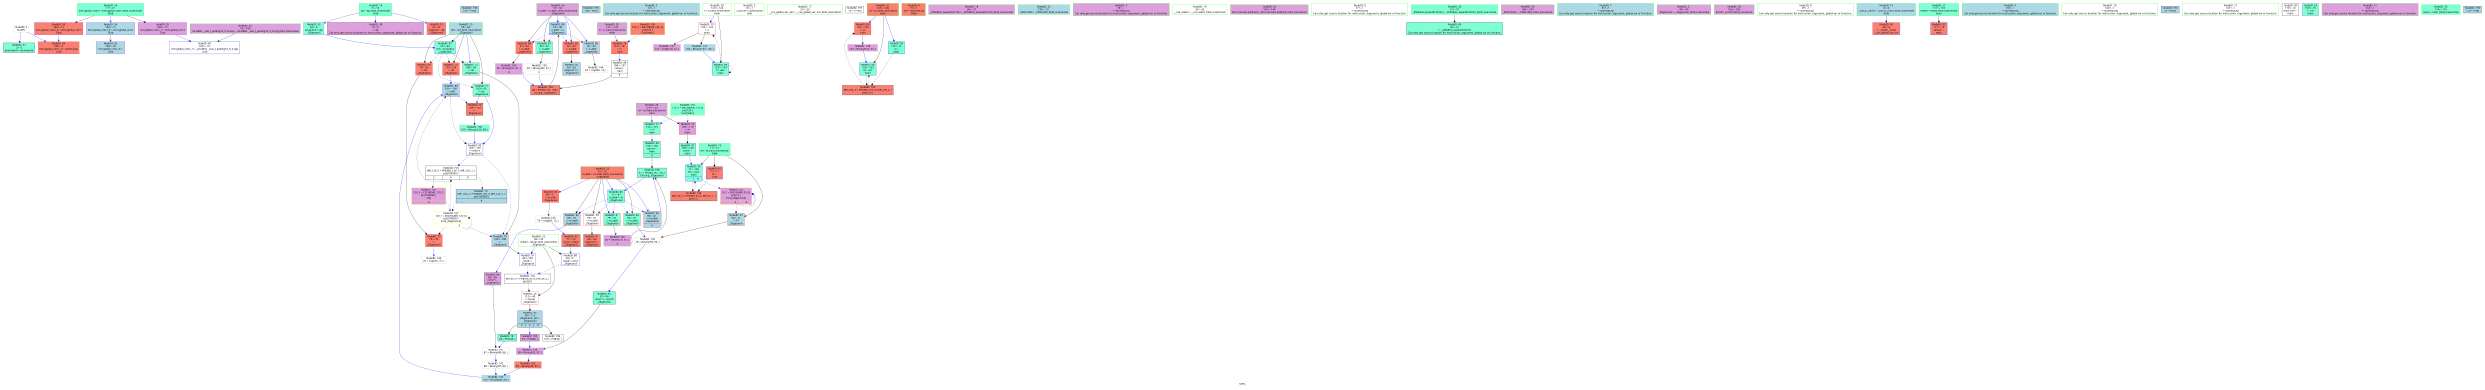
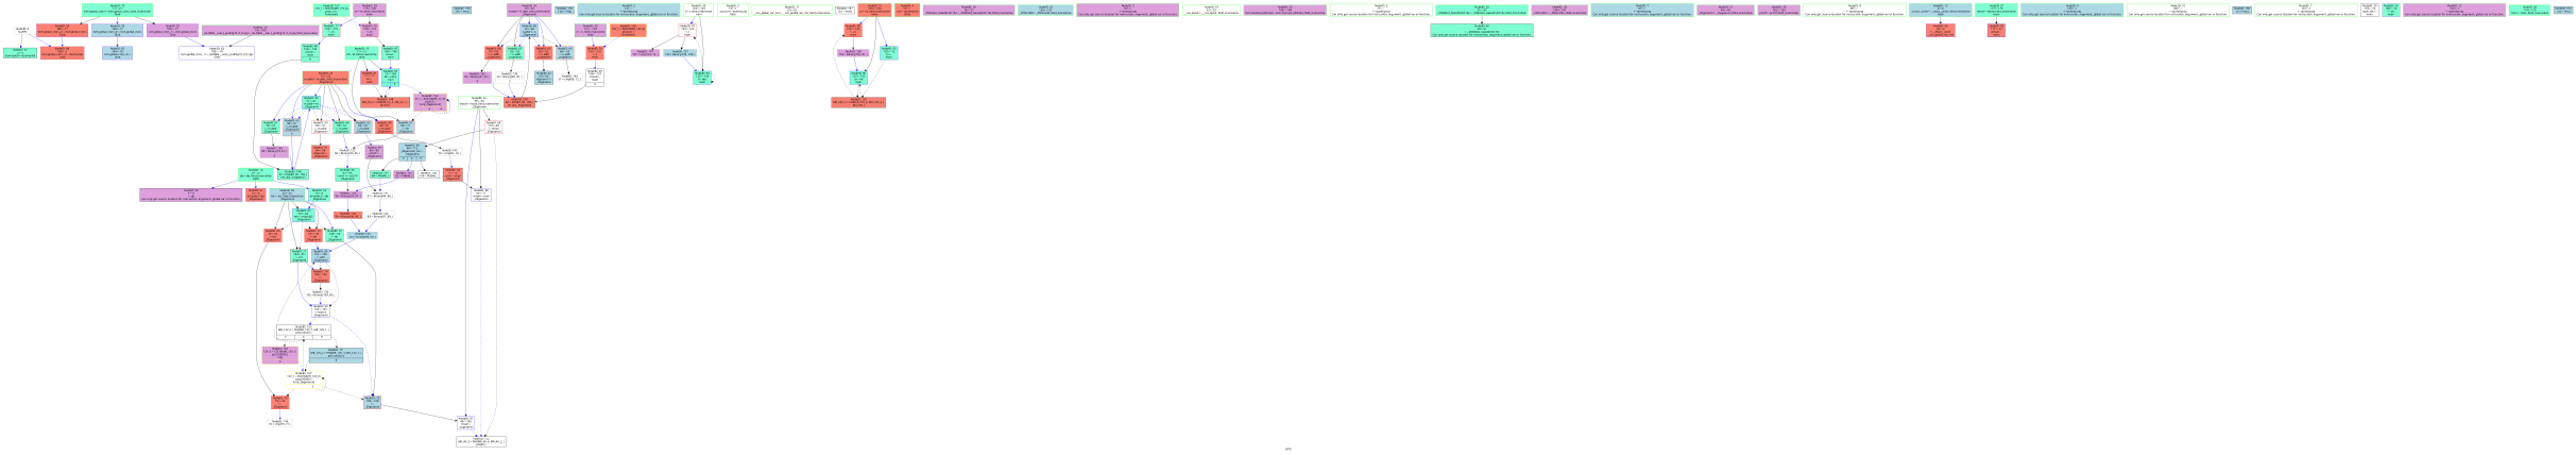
  digraph {
    fontname="Noto Sans"
    label=SVFG
    node [color=green fillcolor=white fontname="Noto Sans" shape=record style=filled]
    edge [arrowhead=diamond color=black fontname="Noto Sans" style=solid]
    n1 [color=grey label="{NodeID: 0\nNullPtr}"]
    n2 [color=black fillcolor=aquamarine label="{NodeID: 37\n2\<--3\ndummyVal\<--dummyVal\n}"]
    n3 [color=blue fillcolor=salmon label="{NodeID: 84\n186\<--3\nllvm.global_ctors_2\<--dummyVal\nGlob }" style="dotted,filled"]
    n4 [fillcolor=aquamarine label="{NodeID: 14\n8\<--10\ndp\<--dp_field_insensitive\nGlob }"]
    n5 [color=black fillcolor=plum label="{NodeID: 38\n9\<--8\n\<--dp\nCan only get source location for instruction, argument, global var or function.}"]
    n6 [color=purple fillcolor=salmon label="{NodeID: 51\n61\<--8\narrayidx\<--dp\n_Z6getansii\n}"]
    n7 [color=purple fillcolor=aquamarine label="{NodeID: 52\n64\<--8\narrayidx2\<--dp\n_Z6getansii\n}"]
    n8 [color=blue fillcolor=aquamarine label="{NodeID: 87\n55\<--64\nret\<--arrayidx2\n_Z6getansii\n}"]
    n9 [color=red fillcolor=salmon label="{NodeID: 70\n101\<--55\n\<--ret\n_Z6getansii\n}"]
    n10 [color=red fillcolor=aquamarine label="{NodeID: 71\n103\<--55\n\<--ret\n_Z6getansii\n}"]
    n11 [color=red fillcolor=aquamarine label="{NodeID: 72\n108\<--55\n\<--ret\n_Z6getansii\n}"]
    n12 [color=red fillcolor=salmon label="{NodeID: 69\n74\<--55\n\<--ret\n_Z6getansii\n}"]
    n13 [color=black fillcolor=lightblue label="{NodeID: 194\n145 = PHI()\n}"]
    n14 [fillcolor=plum label="{NodeID: 28\n119\<--120\nm\<--m_field_insensitive\nmain\n}"]
    n15 [color=red fillcolor=plum label="{NodeID: 76\n149\<--119\n\<--m\nmain\n}"]
    n16 [color=red fillcolor=aquamarine label="{NodeID: 77\n155\<--119\n\<--m\nmain\n}"]
    n17 [color=black fillcolor=aquamarine label="{NodeID: 47\n150\<--149\nconv\<--\nmain\n}"]
    n18 [color=black fillcolor=aquamarine label="{NodeID: 48\n156\<--155\nconv3\<--\nmain\n|{<s0>9}}"]
    n19 [color=blue fillcolor=aquamarine label="{NodeID: 95\n11\<--150\nM\<--conv\nmain\n|{|<s1>9}}"]
    n20 [color=black fillcolor=aquamarine label="{NodeID: 198\n47 = PHI(80, 90, 156, )\n0th arg _Z6getansii }"]
    n21 [color=black fillcolor=lightblue label="{NodeID: 42\n63\<--62\nidxprom1\<--\n_Z6getansii\n}"]
    n22 [color=grey label="{NodeID: 139\n83 = Binary(82, 81, )\n|{<s0>3}}"]
    n23 [color=black fillcolor=salmon label="{NodeID: 199\n48 = PHI(83, 92, 158, )\n1st arg _Z6getansii }"]
    n24 [color=blue fillcolor=lightblue label="{NodeID: 86\n53\<--48\nn.addr\<--n\n_Z6getansii\n}"]
    n25 [color=red fillcolor=salmon label="{NodeID: 65\n62\<--53\n\<--n.addr\n_Z6getansii\n}"]
    n26 [color=red fillcolor=lightblue label="{NodeID: 66\n66\<--53\n\<--n.addr\n_Z6getansii\n}"]
    n27 [color=red fillcolor=aquamarine label="{NodeID: 67\n82\<--53\n\<--n.addr\n_Z6getansii\n}"]
    n28 [color=red fillcolor=salmon label="{NodeID: 68\n91\<--53\n\<--n.addr\n_Z6getansii\n}"]
    n29 [color=purple fillcolor=salmon label="{NodeID: 56\n186\<--17\nllvm.global_ctors_2\<--llvm.global_ctors\nGlob }"]
    n30 [color=black label="{NodeID: 153\nMR_12V_2 = PHI(MR_12V_7, MR_12V_1, )\npts\{100000 \}\n|{<s0>3|<s1>4|<s2>9}}"]
    n31 [color=yellow fillcolor=plum label="{NodeID: 187\n12V_3 = CSCHI(MR_12V_1)\npts\{100000 \}\nCS[]|{<s0>4}}" style="double,filled"]
    n32 [color=blue fillcolor=lightblue label="{NodeID: 89\n101\<--100\n\<--add\n_Z6getansii\n}"]
    n33 [color=black fillcolor=lightblue label="{NodeID: 151\nMR_12V_2 = PHI(MR_12V_3, MR_12V_1, )\npts\{100000 \}\n|{<s0>9}}"]
    n34 [color=yellow label="{NodeID: 167\n12V_1 = ENCHI(MR_12V_0)\npts\{100000 \}\nFun[_Z6getansii]|{|<s3>3}}" style="double,filled"]
    n35 [color=black fillcolor=salmon label="{NodeID: 74\n104\<--103\n\<--\n_Z6getansii\n}"]
    n36 [color=blue label="{NodeID: 90\n103\<--105\n\<--rem14\n_Z6getansii\n}"]
    n37 [color=red fillcolor=salmon label="{NodeID: 73\n75\<--74\n\<--\n_Z6getansii\n}"]
    n38 [color=red fillcolor=lightblue label="{NodeID: 75\n109\<--108\n\<--\n_Z6getansii\n}"]
-   n39 [color=grey fillcolor=aquamarine label="{NodeID: 136\n105 = Binary(104, 89, )\n}"]
+   n39 [color=grey label="{NodeID: 136\n105 = Binary(104, 89, )\n}"]
    n40 [color=grey label="{NodeID: 146\n76 = cmp(75, 77, )\n}"]
    n41 [color=blue label="{NodeID: 91\n49\<--109\nretval\<--\n_Z6getansii\n}"]
    n42 [color=black label="{NodeID: 152\nMR_4V_3 = PHI(MR_4V_4, MR_4V_2, )\npts\{50 \}\n}"]
    n43 [fillcolor=aquamarine label="{NodeID: 15\n11\<--13\nM\<--M_field_insensitive\nGlob }"]
    n44 [color=red fillcolor=lightblue label="{NodeID: 57\n94\<--11\n\<--M\n_Z6getansii\n}"]
    n45 [color=blue fillcolor=salmon label="{NodeID: 81\n11\<--12\nM\<--\nGlob }"]
    n46 [color=grey label="{NodeID: 132\n96 = Binary(94, 95, )\n}"]
    n47 [color=black fillcolor=salmon label="{NodeID: 148\nMR_2V_2 = PHI(MR_2V_3, MR_2V_1, )\npts\{13 \}\n}"]
    n48 [color=yellow fillcolor=plum label="{NodeID: 162\n2V_1 = ENCHI(MR_2V_0)\npts\{13 \}\nFun[_Z6getansii]|{|<s1>3|<s2>4}}" style="double,filled"]
    n49 [color=black fillcolor=aquamarine label="{NodeID: 45\n97\<--96\nconv11\<--sub10\n_Z6getansii\n}"]
    n50 [color=black fillcolor=lightblue label="{NodeID: 195\n148 = PHI()\n}"]
    n51 [fillcolor=plum label="{NodeID: 29\n121\<--122\nn\<--n_field_insensitive\nmain\n}"]
    n52 [color=red fillcolor=salmon label="{NodeID: 78\n157\<--121\n\<--n\nmain\n}"]
    n53 [color=black label="{NodeID: 49\n158\<--157\nconv4\<--\nmain\n|{<s0>9}}"]
    n54 [color=black fillcolor=salmon label="{NodeID: 43\n71\<--70\nconv\<--cmp3\n_Z6getansii\n}"]
    n55 [color=blue label="{NodeID: 88\n49\<--71\nretval\<--conv\n_Z6getansii\n}"]
    n56 [color=red label="{NodeID: 58\n112\<--49\n\<--retval\n_Z6getansii\n}"]
    n57 [color=grey fillcolor=plum label="{NodeID: 140\n80 = Binary(79, 81, )\n|{<s0>3}}"]
    n58 [color=blue fillcolor=aquamarine label="{NodeID: 85\n51\<--47\nm.addr\<--m\n_Z6getansii\n}"]
    n59 [color=red label="{NodeID: 59\n59\<--51\n\<--m.addr\n_Z6getansii\n}"]
    n60 [color=red fillcolor=salmon label="{NodeID: 60\n69\<--51\n\<--m.addr\n_Z6getansii\n}"]
    n61 [color=red fillcolor=aquamarine label="{NodeID: 61\n79\<--51\n\<--m.addr\n_Z6getansii\n}"]
    n62 [color=red fillcolor=lightblue label="{NodeID: 62\n85\<--51\n\<--m.addr\n_Z6getansii\n}"]
    n63 [color=red fillcolor=lightblue label="{NodeID: 63\n90\<--51\n\<--m.addr\n_Z6getansii\n|{<s0>4}}"]
    n64 [color=red fillcolor=aquamarine label="{NodeID: 64\n95\<--51\n\<--m.addr\n_Z6getansii\n}"]
    n65 [color=grey fillcolor=plum label="{NodeID: 134\n98 = Binary(93, 97, )\n}"]
    n66 [color=black fillcolor=salmon label="{NodeID: 41\n60\<--59\nidxprom\<--\n_Z6getansii\n}"]
    n67 [color=grey label="{NodeID: 145\n70 = cmp(69, 12, )\n}"]
    n68 [color=black fillcolor=plum label="{NodeID: 44\n86\<--85\nconv7\<--\n_Z6getansii\n}"]
    n69 [color=grey label="{NodeID: 141\n87 = Binary(84, 86, )\n}"]
    n70 [fillcolor=lightblue label="{NodeID: 2\n12\<--1\n\<--dummyObj\nCan only get source location for instruction, argument, global var or function.}"]
    n71 [fillcolor=aquamarine label="{NodeID: 16\n17\<--21\nllvm.global_ctors\<--llvm.global_ctors_field_insensitive\nGlob }"]
    n72 [color=purple fillcolor=lightblue label="{NodeID: 54\n184\<--17\nllvm.global_ctors_0\<--llvm.global_ctors\nGlob }"]
    n73 [color=purple fillcolor=plum label="{NodeID: 55\n185\<--17\nllvm.global_ctors_1\<--llvm.global_ctors\nGlob }"]
    n74 [color=purple fillcolor=lightblue label="{NodeID: 82\n184\<--18\nllvm.global_ctors_0\<--\nGlob }"]
    n75 [color=blue label="{NodeID: 83\n185\<--19\nllvm.global_ctors_1\<--_GLOBAL__sub_I_pulkitg10_0_0.cpp\nGlob }"]
    n76 [color=black label="{NodeID: 196\n159 = PHI(46, )\n}"]
    n77 [label="{NodeID: 30\n123\<--124\nt\<--t_field_insensitive\nmain\n}"]
    n78 [color=red label="{NodeID: 79\n133\<--123\n\<--t\nmain\n}"]
    n79 [color=blue fillcolor=aquamarine label="{NodeID: 94\n123\<--134\nt\<--dec\nmain\n}"]
    n80 [color=grey fillcolor=plum label="{NodeID: 147\n137 = cmp(133, 12, )\n}"]
    n81 [color=grey fillcolor=lightblue label="{NodeID: 137\n134 = Binary(133, 135, )\n}"]
    n82 [color=grey label="{NodeID: 142\n88 = Binary(87, 89, )\n}"]
    n83 [color=grey fillcolor=lightblue label="{NodeID: 133\n100 = Binary(88, 99, )\n}"]
    n84 [color=black fillcolor=lightblue label="{NodeID: 46\n46\<--112\n_Z6getansii_ret\<--\n_Z6getansii\n|{<s0>3|<s1>4|<s2>9}}"]
    n85 [color=black fillcolor=aquamarine label="{NodeID: 191\n84 = PHI(46, )\n}"]
    n86 [color=black fillcolor=plum label="{NodeID: 192\n93 = PHI(46, )\n}"]
    n87 [color=grey label="{NodeID: 144\n67 = cmp(66, 12, )\n}"]
    n88 [color=grey fillcolor=plum label="{NodeID: 143\n92 = Binary(91, 81, )\n|{<s0>4}}"]
    n89 [label="{NodeID: 3\n14\<--1\n_ZSt3cin\<--dummyObj\nGlob }"]
    n90 [label="{NodeID: 17\n22\<--23\n__cxx_global_var_init\<--__cxx_global_var_init_field_insensitive\n}"]
    n91 [color=black label="{NodeID: 197\n161 = PHI()\n}"]
    n92 [fillcolor=salmon label="{NodeID: 31\n125\<--126\ncs\<--cs_field_insensitive\nmain\n}"]
    n93 [color=red fillcolor=salmon label="{NodeID: 80\n152\<--125\n\<--cs\nmain\n}"]
    n94 [color=blue fillcolor=aquamarine label="{NodeID: 93\n125\<--12\ncs\<--\nmain\n}"]
    n95 [color=blue fillcolor=aquamarine label="{NodeID: 96\n125\<--153\ncs\<--inc\nmain\n}"]
    n96 [color=grey fillcolor=plum label="{NodeID: 138\n153 = Binary(152, 81, )\n}"]
    n97 [color=black fillcolor=salmon label="{NodeID: 150\nMR_23V_3 = PHI(MR_23V_4, MR_23V_2, )\npts\{126 \}\n}"]
    n98 [color=grey fillcolor=salmon label="{NodeID: 135\n99 = Binary(98, 89, )\n}"]
    n99 [fillcolor=salmon label="{NodeID: 4\n15\<--1\n.str\<--dummyObj\nGlob }"]
    n100 [fillcolor=plum label="{NodeID: 18\n26\<--27\n_ZNSt8ios_base4InitC1Ev\<--_ZNSt8ios_base4InitC1Ev_field_insensitive\n}"]
    n101 [fillcolor=lightblue label="{NodeID: 32\n130\<--131\n_ZNSirsERi\<--_ZNSirsERi_field_insensitive\n}"]
    n102 [color=yellow fillcolor=aquamarine label="{NodeID: 157\n17V_1 = ENCHI(MR_17V_0)\npts\{120 \}\nFun[main]}" style="double,filled"]
    n103 [fillcolor=plum label="{NodeID: 5\n18\<--1\n\<--dummyObj\nCan only get source location for instruction, argument, global var or function.}"]
    n104 [label="{NodeID: 19\n32\<--33\n__cxa_atexit\<--__cxa_atexit_field_insensitive\n}"]
    n105 [fillcolor=plum label="{NodeID: 33\n143\<--144\nllvm.memset.p0i8.i64\<--llvm.memset.p0i8.i64_field_insensitive\n}"]
    n106 [color=yellow fillcolor=salmon label="{NodeID: 158\n19V_1 = ENCHI(MR_19V_0)\npts\{122 \}\nFun[main]}" style="double,filled"]
    n107 [label="{NodeID: 6\n77\<--1\n\<--dummyObj\nCan only get source location for instruction, argument, global var or function.}"]
    n108 [fillcolor=aquamarine label="{NodeID: 20\n31\<--37\n_ZNSt8ios_base4InitD1Ev\<--_ZNSt8ios_base4InitD1Ev_field_insensitive\n}"]
    n109 [color=black fillcolor=aquamarine label="{NodeID: 40\n30\<--31\n\<--_ZNSt8ios_base4InitD1Ev\nCan only get source location for instruction, argument, global var or function.}"]
    n110 [fillcolor=plum label="{NodeID: 34\n146\<--147\n_ZNSirsERx\<--_ZNSirsERx_field_insensitive\n}"]
    n111 [fillcolor=lightblue label="{NodeID: 7\n81\<--1\n\<--dummyObj\nCan only get source location for instruction, argument, global var or function.}"]
    n112 [fillcolor=plum label="{NodeID: 21\n44\<--45\n_Z6getansii\<--_Z6getansii_field_insensitive\n}"]
    n113 [fillcolor=plum label="{NodeID: 35\n162\<--163\nprintf\<--printf_field_insensitive\n}"]
    n114 [label="{NodeID: 8\n89\<--1\n\<--dummyObj\nCan only get source location for instruction, argument, global var or function.}"]
    n115 [label="{NodeID: 22\n49\<--50\nretval\<--retval_field_insensitive\n_Z6getansii\n}"]
    n116 [fillcolor=plum label="{NodeID: 36\n19\<--180\n_GLOBAL__sub_I_pulkitg10_0_0.cpp\<--_GLOBAL__sub_I_pulkitg10_0_0.cpp_field_insensitive\n}"]
    n117 [color=purple fillcolor=salmon label="{NodeID: 50\n28\<--4\n\<--_ZStL8__ioinit\n__cxx_global_var_init\n}"]
    n118 [color=blue fillcolor=salmon label="{NodeID: 92\n117\<--12\nretval\<--\nmain\n}"]
    n119 [fillcolor=lightblue label="{NodeID: 9\n135\<--1\n\<--dummyObj\nCan only get source location for instruction, argument, global var or function.}"]
    n120 [fillcolor=salmon label="{NodeID: 23\n51\<--52\nm.addr\<--m.addr_field_insensitive\n_Z6getansii\n}"]
    n121 [label="{NodeID: 10\n140\<--1\n\<--dummyObj\nCan only get source location for instruction, argument, global var or function.}"]
    n122 [color=black fillcolor=lightblue label="{NodeID: 190\n29 = PHI()\n}"]
    n123 [fillcolor=plum label="{NodeID: 24\n53\<--54\nn.addr\<--n.addr_field_insensitive\n_Z6getansii\n}"]
    n124 [label="{NodeID: 11\n141\<--1\n\<--dummyObj\nCan only get source location for instruction, argument, global var or function.}"]
    n125 [fillcolor=lightblue label="{NodeID: 25\n55\<--56\nret\<--ret_field_insensitive\n_Z6getansii\n}"]
    n126 [color=black label="{NodeID: 39\n116\<--12\nmain_ret\<--\nmain\n}"]
    n127 [color=purple fillcolor=aquamarine label="{NodeID: 53\n160\<--15\n\<--.str\nmain\n}"]
    n128 [fillcolor=plum label="{NodeID: 12\n142\<--1\n\<--dummyObj\nCan only get source location for instruction, argument, global var or function.}"]
    n129 [fillcolor=aquamarine label="{NodeID: 26\n114\<--115\nmain\<--main_field_insensitive\n}"]
    n130 [fillcolor=lightblue label="{NodeID: 13\n4\<--6\n_ZStL8__ioinit\<--_ZStL8__ioinit_field_insensitive\nGlob }"]
    n131 [color=black fillcolor=lightblue label="{NodeID: 193\n129 = PHI()\n}"]
    n132 [fillcolor=aquamarine label="{NodeID: 27\n117\<--118\nretval\<--retval_field_insensitive\nmain\n}"]
    n1 -> n2 [color=blue]
    n1 -> n3 [arrowhead=vee color=blue]
    n4 -> n5 [color=blue]
    n4 -> n6 [arrowhead=vee color=blue]
    n4 -> n7 [arrowhead=vee color=blue]
    n7 -> n8 [color=blue]
    n8 -> n9 [style=dashed]
    n8 -> n10 [arrowhead=vee style=dashed]
    n8 -> n11 [style=dashed]
    n8 -> n12 [arrowhead=vee style=dashed]
    n9 -> n32 [color=blue]
    n10 -> n35 [arrowhead=vee color=blue]
    n10 -> n36 [color=blue]
    n11 -> n38
    n12 -> n37
    n14 -> n15
    n14 -> n16 [arrowhead=vee color=blue]
    n15 -> n17
    n16 -> n18 [arrowhead=vee color=blue]
    n17 -> n19 [arrowhead=vee color=blue]
    n18 -> n20 [tailport=s0]
    n19 -> n47 [style=dashed]
    n19 -> n48 [arrowhead=vee color=blue style=dashed tailport=s1]
    n20 -> n58 [arrowhead=vee color=blue]
    n22 -> n23 [color=blue tailport=s0]
    n23 -> n24 [arrowhead=vee]
    n24 -> n25 [arrowhead=vee color=blue style=dashed]
    n24 -> n26 [arrowhead=vee style=dashed]
    n24 -> n27 [arrowhead=vee color=blue style=dashed]
    n24 -> n28 [color=blue style=dashed]
    n25 -> n21
    n26 -> n87
    n27 -> n22 [arrowhead=vee]
    n28 -> n88
    n29 -> n3 [arrowhead=vee color=blue]
    n30 -> n31 [arrowhead=vee style=dashed tailport=s0]
    n30 -> n32 [arrowhead=vee style=dashed tailport=s1]
    n30 -> n33 [arrowhead=vee style=dashed tailport=s2]
    n31 -> n34 [arrowhead=vee color=blue style=dashed tailport=s0]
    n32 -> n35 [arrowhead=vee style=dashed]
    n32 -> n36 [style=dashed]
    n33 -> n34 [style=dashed tailport=s0]
    n34 -> n30 [style=dashed]
    n34 -> n34 [style=dashed tailport=s3]
    n34 -> n37 [style=dashed]
    n34 -> n38 [arrowhead=vee style=dashed]
    n35 -> n39
    n36 -> n30 [color=blue style=dashed]
    n36 -> n38 [color=blue style=dashed]
    n37 -> n40 [arrowhead=vee color=blue]
    n38 -> n41 [arrowhead=vee]
    n39 -> n36 [arrowhead=vee color=blue]
    n41 -> n42 [color=blue style=dashed]
-   n42 -> n56 [style=dashed]
+   n56 -> n42 [style=dashed]
    n43 -> n19 [arrowhead=vee]
    n43 -> n44 [arrowhead=vee]
    n43 -> n45
    n44 -> n46 [arrowhead=vee]
    n45 -> n47 [style=dashed]
    n46 -> n49 [color=blue]
    n47 -> n19 [color=blue style=dashed]
    n48 -> n44 [style=dashed]
    n48 -> n48 [style=dashed tailport=s1]
    n48 -> n48 [color=blue style=dashed tailport=s2]
    n49 -> n65 [arrowhead=vee]
    n51 -> n52 [arrowhead=vee color=blue]
    n52 -> n53 [arrowhead=vee color=blue]
    n53 -> n23 [arrowhead=vee tailport=s0]
    n54 -> n55 [arrowhead=vee]
    n55 -> n42 [arrowhead=vee color=blue style=dashed]
    n56 -> n84
    n57 -> n20 [arrowhead=vee tailport=s0]
    n58 -> n59 [arrowhead=vee style=dashed]
+   n58 -> n60 [color=blue style=dashed]
    n58 -> n61 [color=blue style=dashed]
    n58 -> n62 [color=blue style=dashed]
    n58 -> n63 [arrowhead=vee color=blue style=dashed]
    n58 -> n64 [color=blue style=dashed]
    n59 -> n66 [arrowhead=vee]
    n60 -> n67 [arrowhead=vee]
    n61 -> n57 [arrowhead=vee]
    n62 -> n68 [arrowhead=vee color=blue]
    n63 -> n20 [arrowhead=vee color=blue tailport=s0]
    n64 -> n46 [arrowhead=vee color=blue]
    n65 -> n98 [color=blue]
    n67 -> n54 [arrowhead=vee color=blue]
    n68 -> n69
    n69 -> n82 [color=blue]
    n71 -> n29 [arrowhead=vee]
    n71 -> n72 [arrowhead=vee color=blue]
    n71 -> n73
    n72 -> n74 [arrowhead=vee]
    n73 -> n75 [color=blue]
    n77 -> n78 [color=blue]
    n77 -> n79
    n78 -> n80 [arrowhead=vee]
    n78 -> n81
    n79 -> n78 [style=dashed]
    n79 -> n79 [style=dashed]
    n81 -> n79 [arrowhead=vee color=blue]
    n82 -> n83 [color=blue]
    n83 -> n32 [arrowhead=vee color=blue]
    n84 -> n76 [tailport=s2]
    n84 -> n85 [tailport=s0]
    n84 -> n86 [arrowhead=vee color=blue tailport=s1]
    n85 -> n69 [color=blue]
    n86 -> n65 [arrowhead=vee color=blue]
    n88 -> n23 [arrowhead=vee color=blue tailport=s0]
    n92 -> n93 [arrowhead=vee color=blue]
    n92 -> n94 [color=blue]
    n92 -> n95 [arrowhead=vee]
    n93 -> n96 [arrowhead=vee]
    n94 -> n97 [style=dashed]
    n95 -> n97 [style=dashed]
    n96 -> n95 [arrowhead=vee color=blue]
    n97 -> n93 [style=dashed]
    n97 -> n95 [arrowhead=vee style=dashed]
    n98 -> n83 [color=blue]
    n102 -> n15 [arrowhead=vee color=blue style=dashed]
    n102 -> n16 [arrowhead=vee color=blue style=dashed]
    n106 -> n52 [color=blue style=dashed]
    n108 -> n109
    n115 -> n41 [color=blue]
    n115 -> n55
    n115 -> n56 [arrowhead=vee]
    n116 -> n75 [arrowhead=vee]
    n120 -> n58 [arrowhead=vee color=blue]
    n120 -> n59 [arrowhead=vee]
    n120 -> n60 [color=blue]
    n120 -> n61 [color=blue]
    n120 -> n62
    n120 -> n63 [arrowhead=vee color=blue]
    n120 -> n64 [arrowhead=vee]
    n123 -> n24 [color=blue]
    n123 -> n25 [arrowhead=vee color=blue]
    n123 -> n26 [arrowhead=vee color=blue]
    n123 -> n27 [arrowhead=vee]
    n123 -> n28
    n125 -> n8
    n125 -> n9
    n125 -> n10
    n125 -> n11 [arrowhead=vee color=blue]
    n125 -> n12 [arrowhead=vee]
    n130 -> n117
    n132 -> n118
  }
